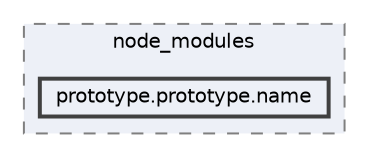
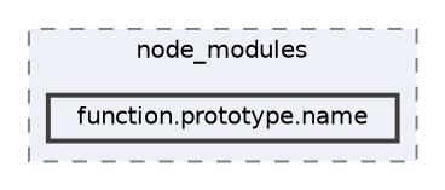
  digraph {
    compound=true
    rankdir=LR
-   n1 [color=grey25 fillcolor="#edf0f7" fontname=Helvetica fontsize=10 height=0.2 label="prototype.prototype.name" shape=box style="filled,bold" width=0.4]
+   n1 [color=grey25 fillcolor="#edf0f7" fontname=Helvetica fontsize=10 height=0.2 label="function.prototype.name" shape=box style="filled,bold" width=0.4]
    subgraph cluster_1 {
      bgcolor="#edf0f7"
      fontname=Helvetica
      fontsize=10
      label=node_modules
      pencolor=grey50
      style="filled,dashed"
      n1
    }
  }
